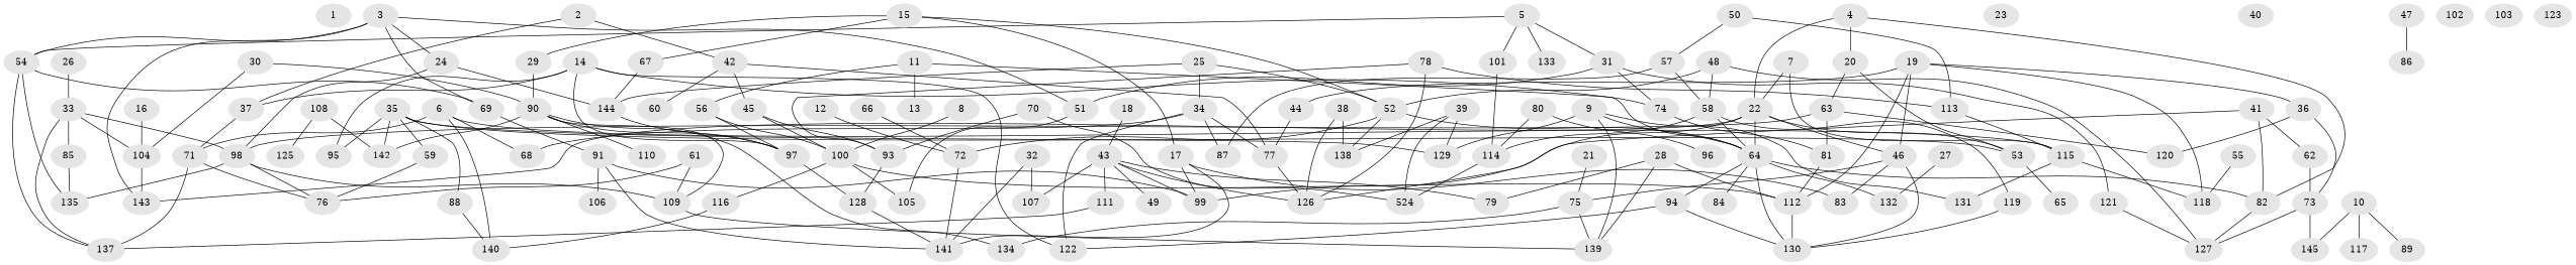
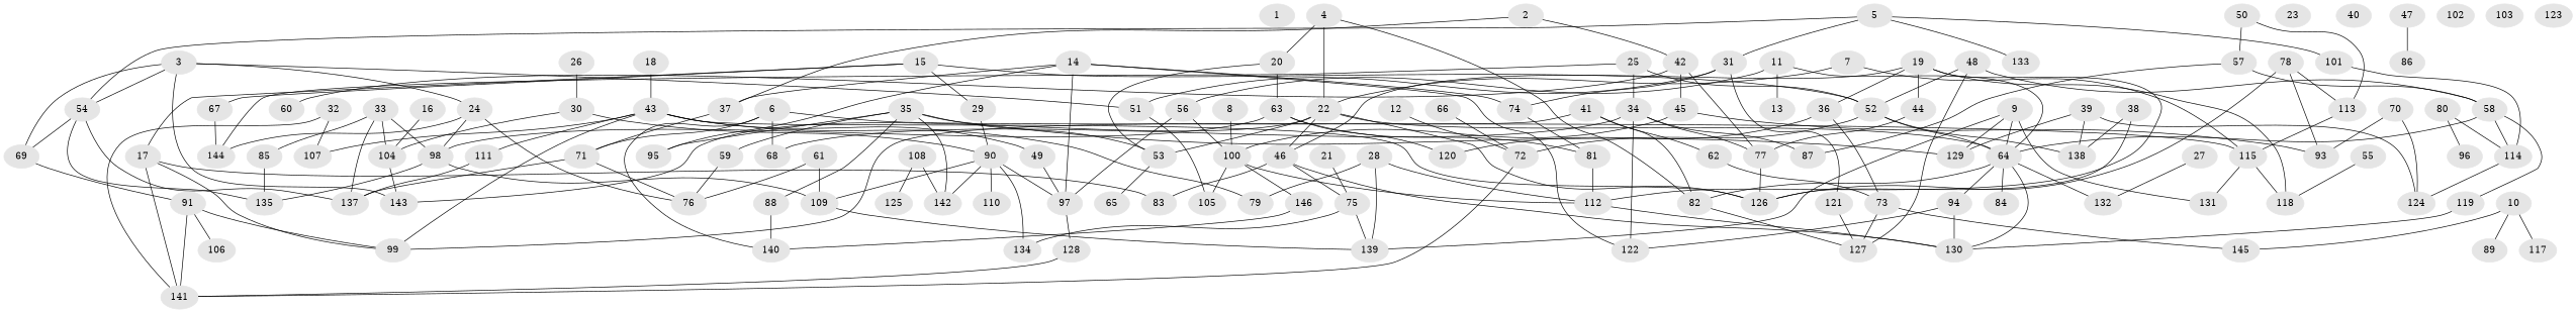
  graph {
    fontname="DejaVu Serif"
    node [color=gray90 fontname="DejaVu Serif" style=filled]
    edge [fontname="DejaVu Serif"]
    1
    2
    37
    42
    71
    77
    45
    60
    3
    24
    51
    54
    69
    143
    76
    98
    144
    105
    137
    135
    91
    4
    20
    22
    82
    53
    63
    64
    46
    126
    127
    5
    31
    101
    133
    74
    121
    114
    6
    68
    115
    140
    131
    118
    7
    8
    100
    112
-   116
+   116 [label=146]
    9
    129
    139
    132
    130
    84
    94
    10
    89
    117
    145
    81
    11
    13
    56
    97
    12
    72
    141
    14
    95
    122
    128
    15
    17
    29
    52
    67
    83
    99
    90
    138
    16
    104
    18
    43
    79
    107
    49
    111
    19
    36
    44
    73
    120
    75
    65
    21
    134
    23
    109
    25
    34
    87
    26
    30
    27
    28
    142
    110
    32
    33
    85
    35
    59
    88
    38
    39
-   124 [label=524]
+   124
    40
    41
    62
    93
    47
    86
    48
    58
    119
    50
    57
    113
    55
    61
    66
    106
    70
    78
    80
    96
    102
    103
    108
    125
    123
    2 -- 37
    2 -- 42
    37 -- 71
    42 -- 77
    42 -- 45
    42 -- 60
    71 -- 76
    71 -- 137
    77 -- 126
    45 -- 100
    45 -- 93
    3 -- 24
    3 -- 51
    3 -- 54
    3 -- 69
    3 -- 143
-   98 -- 76
+   24 -- 76
    24 -- 98
    24 -- 144
    51 -- 105
    54 -- 69
    54 -- 137
    54 -- 135
    69 -- 91
    98 -- 135
    98 -- 109
    91 -- 141
    91 -- 99
    91 -- 106
    4 -- 20
    4 -- 22
    4 -- 82
    20 -- 53
    20 -- 63
    22 -- 143
    22 -- 53
    22 -- 64
    22 -- 46
    22 -- 126
    82 -- 127
    53 -- 65
    63 -- 98
    63 -- 81
    63 -- 120
    64 -- 82
    64 -- 132
    64 -- 130
    64 -- 84
    64 -- 94
    46 -- 130
    46 -- 83
    46 -- 75
    5 -- 54
    5 -- 31
    5 -- 101
    5 -- 133
    31 -- 51
    31 -- 74
    31 -- 121
    101 -- 114
    74 -- 81
    121 -- 127
    114 -- 124
    6 -- 71
    6 -- 68
    6 -- 115
    6 -- 140
    115 -- 131
    115 -- 118
    7 -- 22
    7 -- 115
    8 -- 100
    100 -- 105
    100 -- 112
    100 -- 116
    112 -- 130
    116 -- 140
    9 -- 64
    9 -- 131
    9 -- 129
    9 -- 139
    94 -- 130
    94 -- 122
    10 -- 89
    10 -- 117
    10 -- 145
    81 -- 112
    11 -- 64
    11 -- 13
    11 -- 56
    56 -- 100
    56 -- 97
    97 -- 128
    12 -- 72
    72 -- 141
    14 -- 37
    14 -- 74
    14 -- 97
    14 -- 95
    14 -- 122
    128 -- 141
    15 -- 17
    15 -- 29
    15 -- 52
    15 -- 67
    17 -- 141
    17 -- 83
    17 -- 99
    29 -- 90
    52 -- 64
    52 -- 72
    52 -- 138
    67 -- 144
    90 -- 97
    90 -- 134
    90 -- 109
    90 -- 142
    90 -- 110
    16 -- 104
    104 -- 143
    18 -- 43
    43 -- 126
    43 -- 99
    43 -- 79
    43 -- 107
    43 -- 49
    43 -- 111
-   144 -- 97
+   49 -- 97
    111 -- 137
    19 -- 46
    19 -- 118
    19 -- 112
    19 -- 36
    19 -- 44
    36 -- 73
    36 -- 120
    44 -- 77
    73 -- 127
    73 -- 145
    75 -- 139
    75 -- 134
    21 -- 75
    109 -- 139
    25 -- 144
    25 -- 52
    25 -- 34
    34 -- 77
    34 -- 68
    34 -- 122
    34 -- 87
-   26 -- 33
+   26 -- 30
    30 -- 90
    30 -- 104
    27 -- 132
    28 -- 112
    28 -- 139
    28 -- 79
    32 -- 141
    32 -- 107
    33 -- 98
    33 -- 137
    33 -- 104
    33 -- 85
    85 -- 135
    35 -- 53
    35 -- 129
    35 -- 95
    35 -- 142
    35 -- 59
    35 -- 88
    59 -- 76
    88 -- 140
    38 -- 126
    38 -- 138
    39 -- 129
    39 -- 138
    39 -- 124
    41 -- 82
    41 -- 99
    41 -- 62
    62 -- 73
-   93 -- 128
    47 -- 86
    48 -- 127
    48 -- 52
    48 -- 58
    58 -- 64
    58 -- 114
    58 -- 119
    119 -- 130
    50 -- 57
    50 -- 113
    57 -- 87
    57 -- 58
    113 -- 115
    55 -- 118
    61 -- 76
    61 -- 109
    66 -- 72
    70 -- 124
    70 -- 93
    78 -- 126
    78 -- 93
    78 -- 113
    80 -- 114
    80 -- 96
    108 -- 142
    108 -- 125
  }
